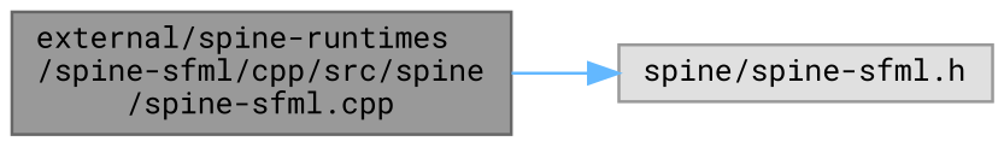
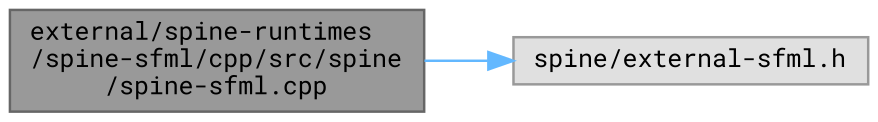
  digraph {
    rankdir=LR
    fontname="Roboto Mono"
    node [fontname="Roboto Mono" fontsize=10 shape=box style=filled]
    n1 [color=gray40 fillcolor=grey60 fontcolor=black height=0.2 label="external/spine-runtimes\l/spine-sfml/cpp/src/spine\l/spine-sfml.cpp" width=0.4]
-   n2 [color=grey60 fillcolor="#E0E0E0" height=0.2 label="spine/spine-sfml.h" width=0.4]
+   n2 [color=grey60 fillcolor="#E0E0E0" height=0.2 label="spine/external-sfml.h" width=0.4]
    n1 -> n2 [color=steelblue1 fontname="Roboto Mono" fontsize=10 labelfontname=Helvetica labelfontsize=10 style=solid]
  }
